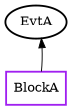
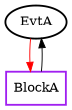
  digraph {
    node [bpid=8 cpu=0 fid=1 fillcolor=white gid=5 pattern=A penwidth=2 sid=2 style=filled toffs=2000000 tperiod=100000000]
    EvtA [color=black evtno=15 par=1 patentry=0 shape=oval type=tmsg]
    BlockA [color=purple patexit=1 qlo=1 shape=rectangle type=block]
    subgraph sub_1 {
      EvtA
      BlockA
    }
+   EvtA -> BlockA [color=red type=defdst]
    BlockA -> EvtA [color=black type=altdst]
  }
